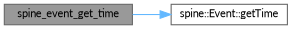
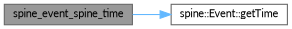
  digraph {
    rankdir=LR
    fontname=Lato
    node [fontname=Lato fontsize=10 shape=box style=filled]
-   n1 [color=gray40 fillcolor=grey60 fontcolor=black height=0.2 label=spine_event_get_time width=0.4]
+   n1 [color=gray40 fillcolor=grey60 fontcolor=black height=0.2 label=spine_event_spine_time width=0.4]
    n2 [color=grey40 fillcolor=white height=0.2 label="spine::Event::getTime" width=0.4]
    n1 -> n2 [color=steelblue1 fontname=Lato fontsize=10 labelfontname=Helvetica labelfontsize=10 style=solid]
  }
